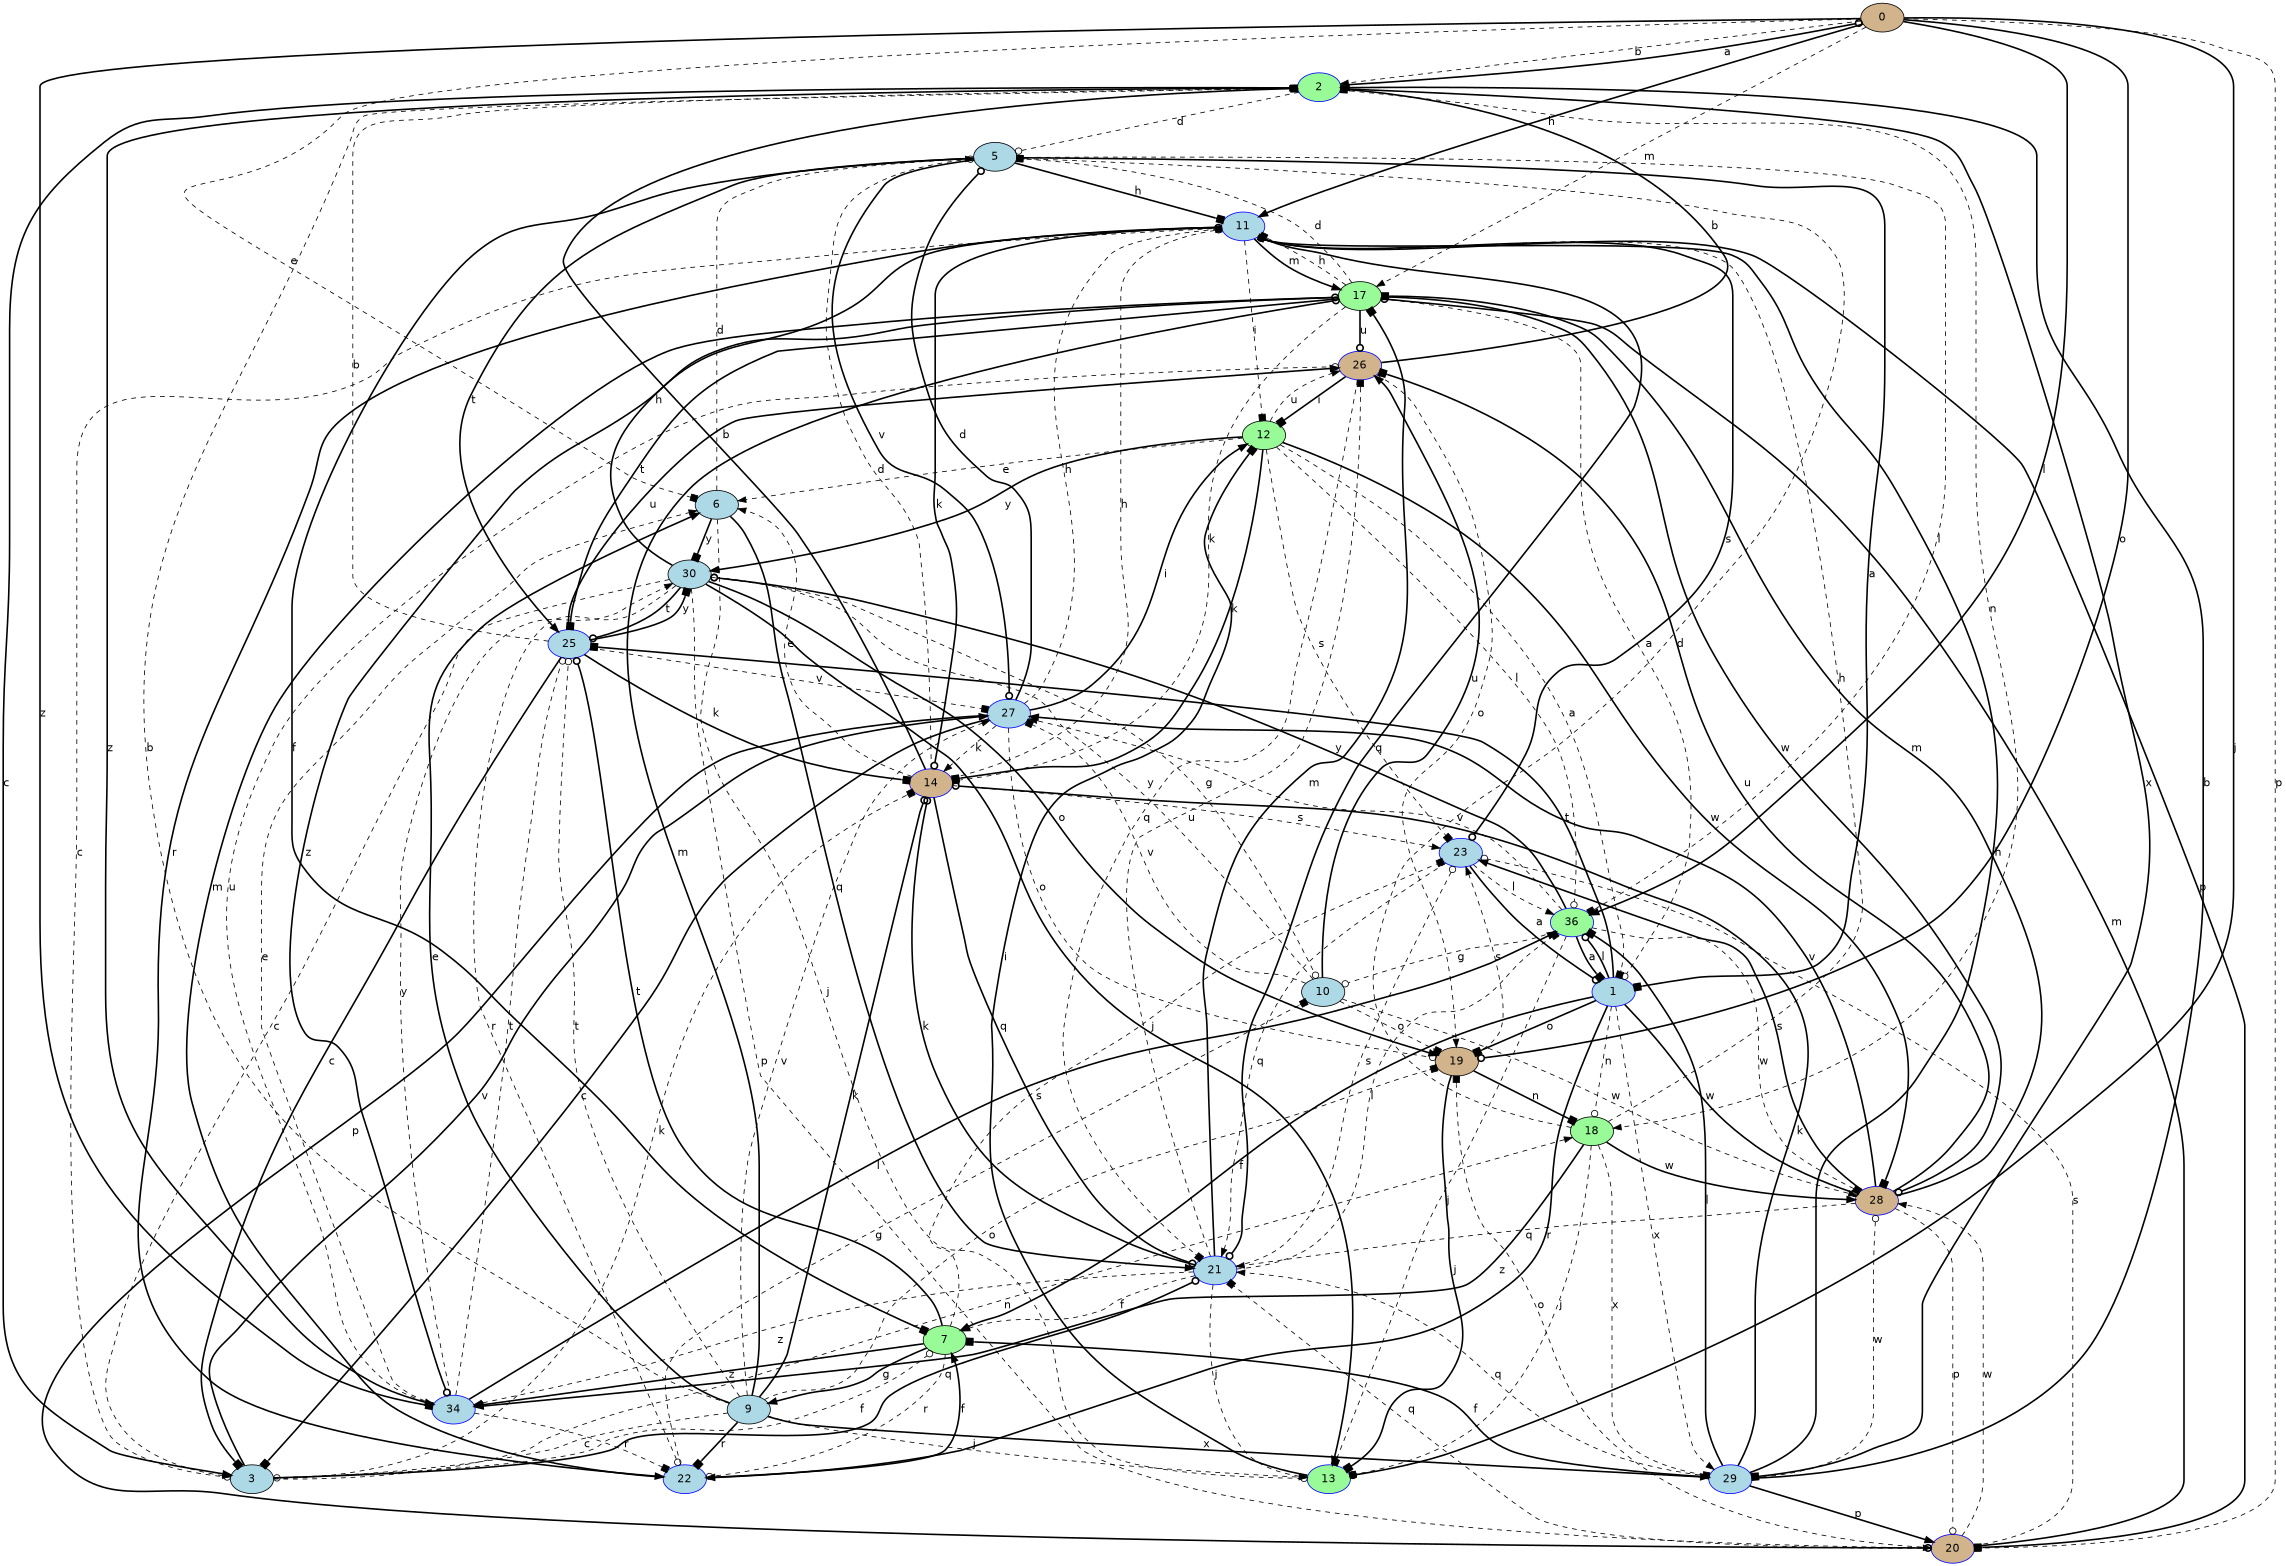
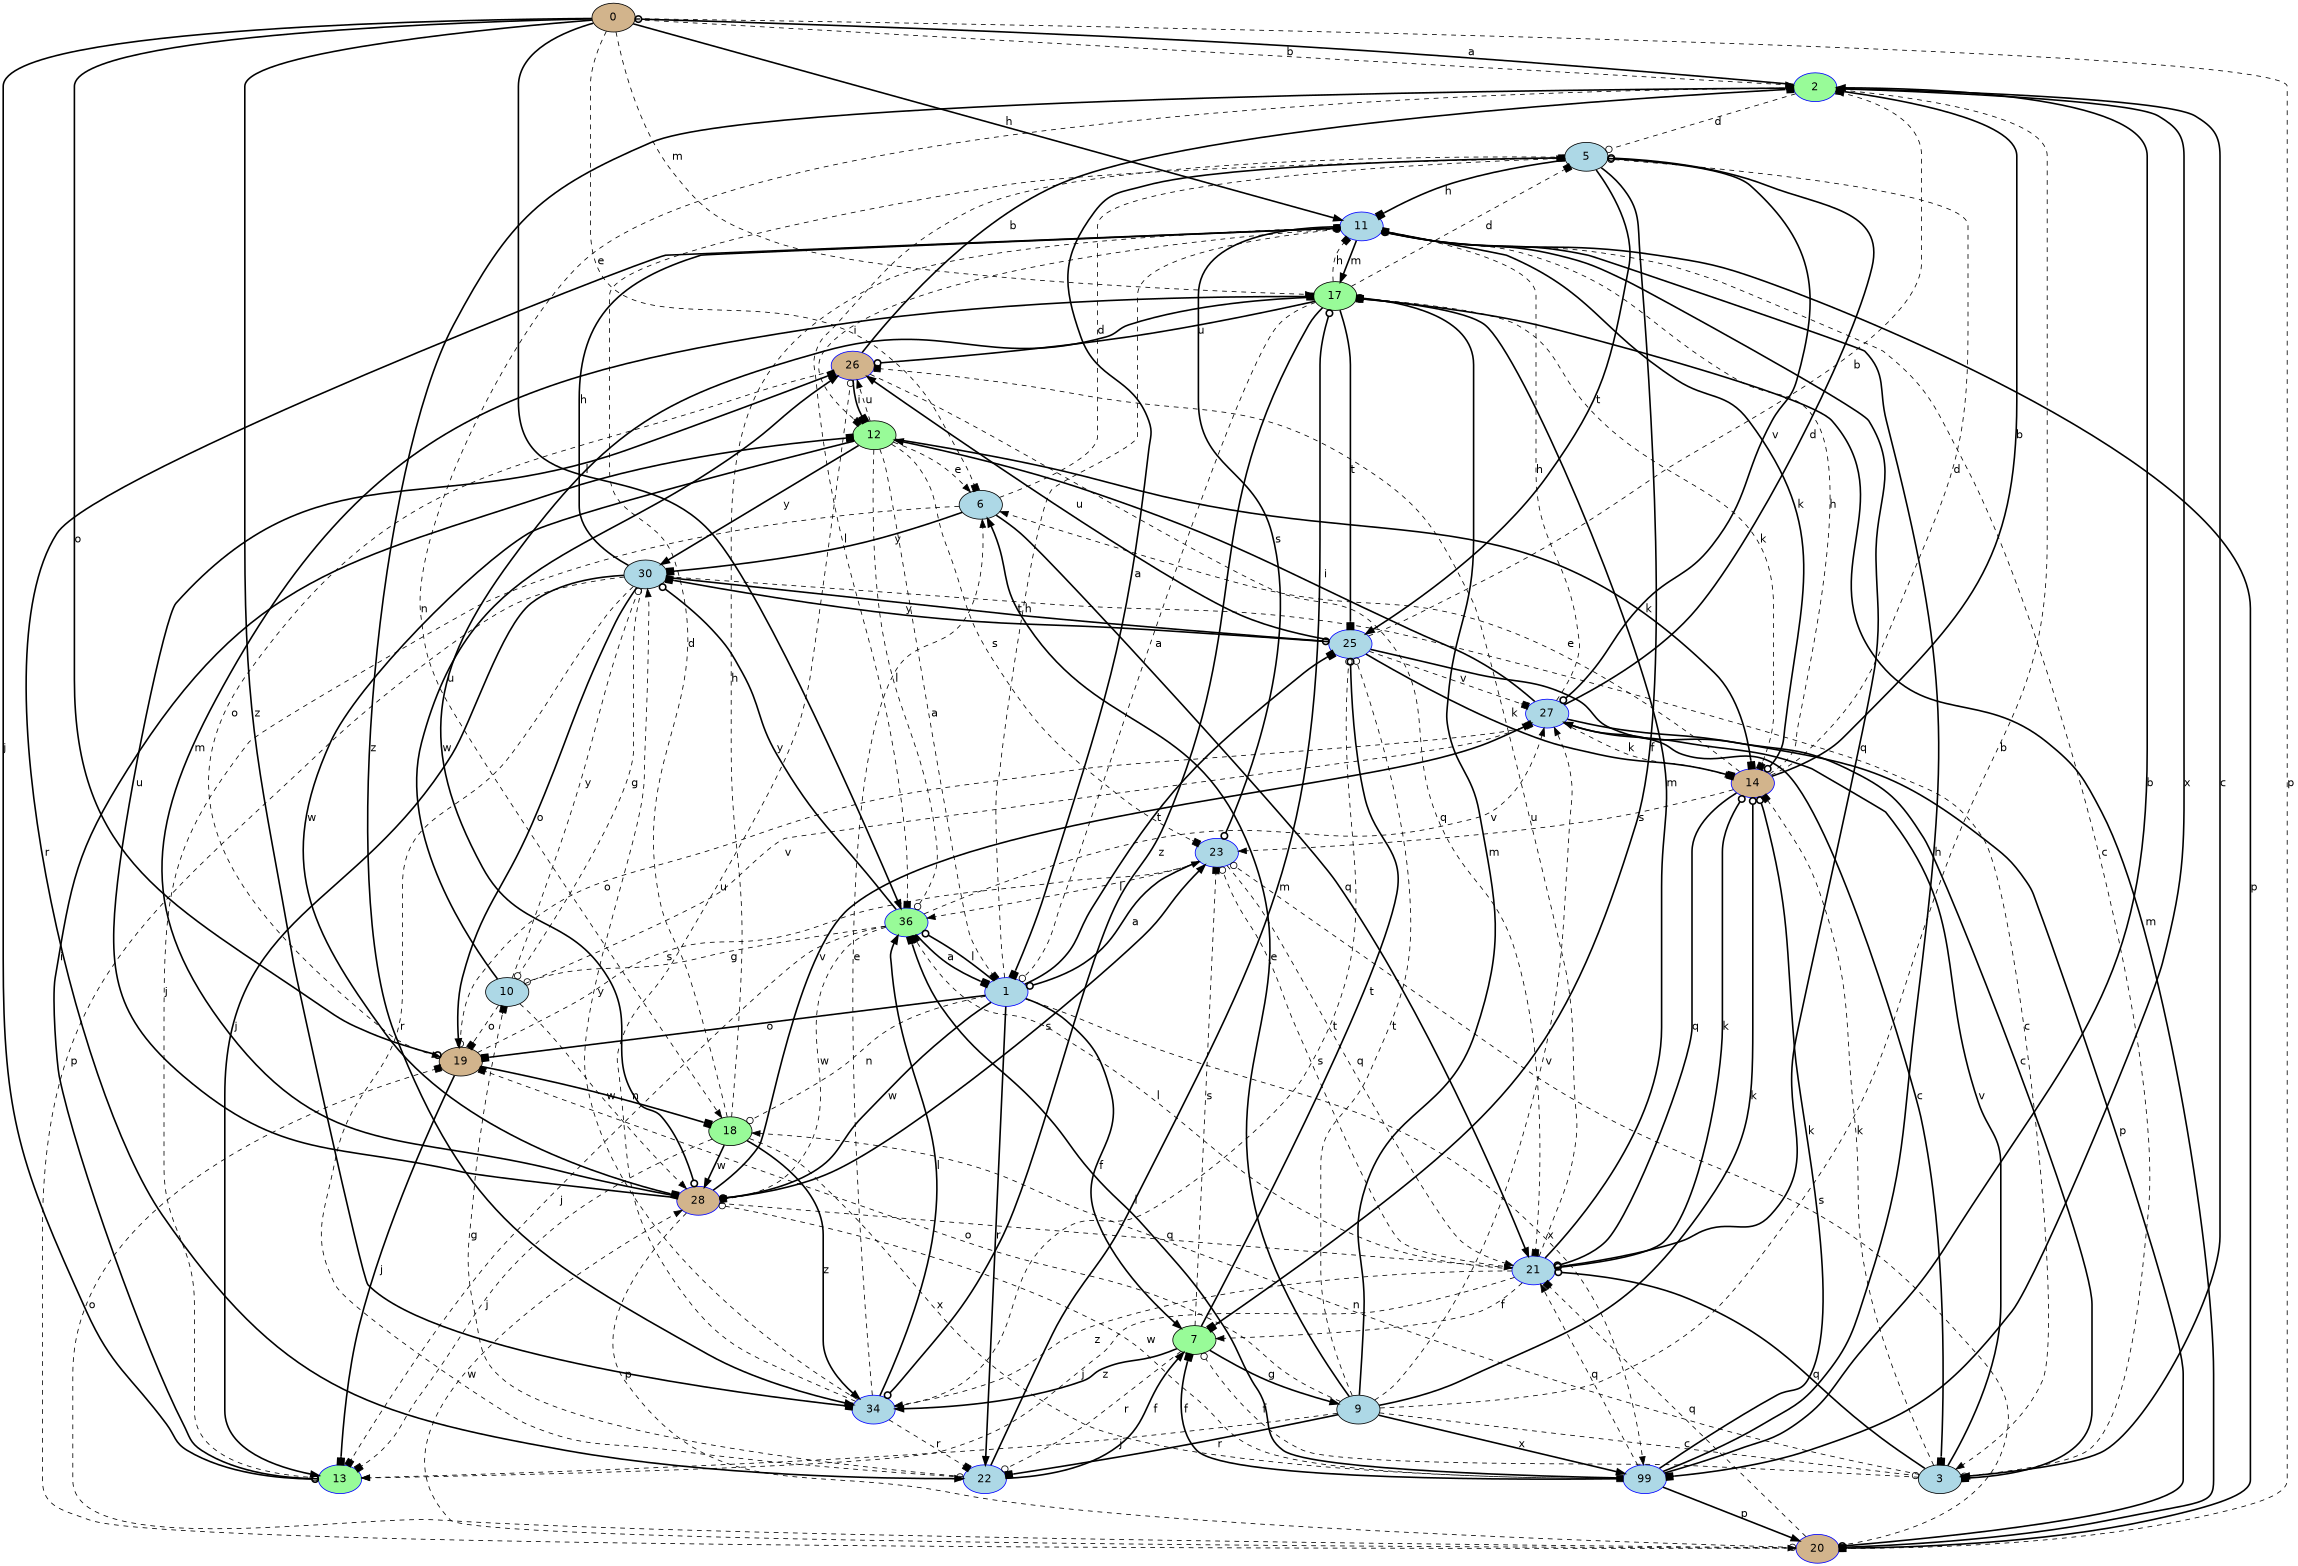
  strict digraph {
    fontname="DejaVu Sans"
    node [color=blue fillcolor=lightblue fontname="DejaVu Sans" style=filled]
    edge [arrowhead=normal fontname="DejaVu Sans" style=bold]
    0 [color=black fillcolor=tan]
    2 [fillcolor=palegreen]
    6 [color=black]
    11
    13 [fillcolor=palegreen]
    n6 [fillcolor=palegreen label=36]
    17 [color=black fillcolor=palegreen]
    19 [color=black fillcolor=tan]
    20 [fillcolor=tan]
    34
    18 [color=black fillcolor=palegreen]
-   29
+   29 [label=99]
    3 [color=black]
    5 [color=black]
    21
    30 [color=black]
    22
    14 [fillcolor=tan]
    23
    12 [color=black fillcolor=palegreen]
    1
    28 [fillcolor=tan]
    27
    10 [color=black]
    25
    26 [fillcolor=tan]
    7 [color=black fillcolor=palegreen]
    9 [color=black]
    0 -> 2 [label=b style=dashed]
    0 -> 6 [arrowhead=box label=e style=dashed]
    0 -> 11 [label=h]
    0 -> 13 [arrowhead=odot label=j]
    0 -> n6 [label=l]
    0 -> 17 [label=m style=dashed]
    0 -> 19 [arrowhead=odot label=o]
    0 -> 20 [arrowhead=box label=p style=dashed]
    0 -> 34 [arrowhead=box label=z]
    2 -> 0 [arrowhead=odot label=a]
    2 -> 34 [label=z]
    2 -> 18 [label=n style=dashed]
    2 -> 29 [arrowhead=box label=x]
    2 -> 3 [label=c]
    2 -> 5 [arrowhead=odot label=d style=dashed]
    6 -> 13 [arrowhead=odot label=j style=dashed]
    6 -> 5 [label=d style=dashed]
    6 -> 21 [label=q]
    6 -> 30 [arrowhead=box label=y]
    11 -> 17 [label=m]
    11 -> 20 [arrowhead=box label=p]
    11 -> 3 [arrowhead=odot label=c style=dashed]
    11 -> 21 [arrowhead=odot label=q]
    11 -> 22 [label=r]
    11 -> 14 [arrowhead=odot label=k]
    11 -> 23 [arrowhead=odot label=s]
    11 -> 12 [arrowhead=box label=i style=dashed]
    13 -> 12 [arrowhead=box label=i]
    n6 -> 13 [arrowhead=box label=j style=dashed]
    n6 -> 30 [arrowhead=odot label=y]
    n6 -> 1 [arrowhead=box label=a]
    n6 -> 28 [arrowhead=box label=w style=dashed]
    n6 -> 27 [label=v style=dashed]
    n6 -> 10 [arrowhead=odot label=g style=dashed]
    17 -> 11 [arrowhead=box label=h style=dashed]
    17 -> 34 [arrowhead=odot label=z]
    17 -> 5 [arrowhead=box label=d style=dashed]
    17 -> 14 [arrowhead=box label=k style=dashed]
    17 -> 1 [arrowhead=odot label=a style=dashed]
    17 -> 28 [arrowhead=odot label=w]
    17 -> 25 [arrowhead=box label=t]
    17 -> 26 [arrowhead=odot label=u]
    19 -> 13 [arrowhead=box label=j]
    19 -> 18 [arrowhead=box label=n]
    19 -> 23 [label=s style=dashed]
    20 -> 17 [arrowhead=odot label=m]
    20 -> 19 [arrowhead=box label=o style=dashed]
    20 -> 21 [arrowhead=box label=q style=dashed]
    20 -> 23 [arrowhead=odot label=s style=dashed]
    20 -> 28 [label=w style=dashed]
    34 -> 6 [label=e style=dashed]
    34 -> n6 [label=l]
    34 -> 30 [label=y style=dashed]
    34 -> 22 [arrowhead=box label=r style=dashed]
    34 -> 25 [arrowhead=odot label=t style=dashed]
    34 -> 26 [arrowhead=odot label=u style=dashed]
    18 -> 11 [arrowhead=box label=h style=dashed]
    18 -> 13 [arrowhead=box label=j style=dashed]
    18 -> 34 [label=z]
    18 -> 29 [arrowhead=box label=x style=dashed]
    18 -> 5 [arrowhead=box label=d style=dashed]
    18 -> 28 [label=w]
    29 -> 2 [label=b]
    29 -> 11 [arrowhead=odot label=h]
    29 -> n6 [arrowhead=box label=l]
    29 -> 20 [label=p]
    29 -> 21 [label=q style=dashed]
    29 -> 14 [arrowhead=odot label=k]
    29 -> 28 [arrowhead=odot label=w style=dashed]
    29 -> 7 [arrowhead=box label=f]
    3 -> 18 [label=n style=dashed]
    3 -> 21 [arrowhead=odot label=q]
    3 -> 14 [arrowhead=box label=k style=dashed]
    3 -> 27 [label=v]
    3 -> 7 [arrowhead=odot label=f style=dashed]
    5 -> 11 [arrowhead=box label=h]
    5 -> n6 [arrowhead=box label=l style=dashed]
    5 -> 1 [arrowhead=box label=a]
    5 -> 27 [arrowhead=odot label=v]
    5 -> 25 [label=t]
    5 -> 7 [arrowhead=box label=f]
    21 -> 13 [label=j style=dashed]
    21 -> n6 [arrowhead=box label=l style=dashed]
    21 -> 17 [arrowhead=box label=m]
    21 -> 34 [label=z style=dashed]
    21 -> 14 [arrowhead=odot label=k]
    21 -> 23 [arrowhead=odot label=s style=dashed]
    21 -> 26 [arrowhead=box label=u style=dashed]
    21 -> 7 [label=f style=dashed]
    30 -> 11 [arrowhead=odot label=h]
    30 -> 13 [label=j]
    30 -> 19 [label=o]
    30 -> 20 [label=p style=dashed]
    30 -> 3 [label=c style=dashed]
    30 -> 22 [arrowhead=odot label=r style=dashed]
    30 -> 10 [arrowhead=odot label=g style=dashed]
    30 -> 25 [arrowhead=odot label=t]
    22 -> 17 [arrowhead=odot label=m]
    22 -> 10 [arrowhead=box label=g style=dashed]
    22 -> 7 [label=f]
    14 -> 2 [arrowhead=box label=b]
    14 -> 6 [label=e style=dashed]
    14 -> 11 [arrowhead=odot label=h style=dashed]
    14 -> 5 [arrowhead=odot label=d style=dashed]
    14 -> 21 [arrowhead=odot label=q]
    14 -> 23 [label=s style=dashed]
    23 -> n6 [label=l style=dashed]
    23 -> 21 [label=q style=dashed]
    23 -> 1 [arrowhead=odot label=a]
    12 -> 6 [label=e style=dashed]
    12 -> n6 [arrowhead=odot label=l style=dashed]
    12 -> 30 [label=y]
    12 -> 14 [arrowhead=box label=k]
    12 -> 23 [arrowhead=box label=s style=dashed]
    12 -> 1 [arrowhead=box label=a style=dashed]
    12 -> 28 [arrowhead=box label=w]
    12 -> 26 [label=u style=dashed]
+   1 -> 11 [arrowhead=odot label=h style=dashed]
    1 -> n6 [arrowhead=odot label=l]
    1 -> 19 [arrowhead=box label=o]
    1 -> 18 [arrowhead=odot label=n style=dashed]
    1 -> 29 [label=x style=dashed]
    1 -> 22 [label=r]
    1 -> 28 [arrowhead=odot label=w]
    1 -> 25 [arrowhead=box label=t]
    1 -> 7 [label=f]
    28 -> 17 [arrowhead=box label=m]
    28 -> 20 [arrowhead=odot label=p style=dashed]
    28 -> 21 [label=q style=dashed]
    28 -> 23 [label=s]
    28 -> 27 [label=v]
    28 -> 26 [arrowhead=box label=u]
    27 -> 11 [arrowhead=box label=h style=dashed]
    27 -> 19 [arrowhead=odot label=o style=dashed]
    27 -> 20 [arrowhead=odot label=p]
    27 -> 3 [arrowhead=box label=c]
    27 -> 5 [arrowhead=odot label=d]
    27 -> 14 [label=k style=dashed]
    27 -> 12 [label=i]
    10 -> 19 [arrowhead=box label=o style=dashed]
    10 -> 30 [arrowhead=odot label=y style=dashed]
    10 -> 28 [label=w style=dashed]
    10 -> 27 [arrowhead=box label=v style=dashed]
    10 -> 26 [label=u]
    25 -> 2 [label=b style=dashed]
    25 -> 3 [arrowhead=box label=c]
    25 -> 30 [arrowhead=box label=y]
    25 -> 14 [arrowhead=box label=k]
    25 -> 27 [arrowhead=box label=v style=dashed]
    25 -> 26 [label=u]
    26 -> 2 [arrowhead=box label=b]
    26 -> 19 [label=o style=dashed]
    26 -> 21 [arrowhead=box label=q style=dashed]
    26 -> 12 [arrowhead=box label=i]
    7 -> 34 [label=z]
    7 -> 22 [arrowhead=odot label=r style=dashed]
    7 -> 23 [arrowhead=box label=s style=dashed]
    7 -> 25 [arrowhead=odot label=t]
    7 -> 9 [label=g]
    9 -> 2 [arrowhead=odot label=b style=dashed]
    9 -> 6 [label=e]
    9 -> 13 [label=j style=dashed]
    9 -> 17 [arrowhead=odot label=m]
    9 -> 19 [arrowhead=box label=o style=dashed]
    9 -> 29 [label=x]
    9 -> 3 [arrowhead=odot label=c style=dashed]
    9 -> 22 [arrowhead=box label=r]
    9 -> 14 [arrowhead=odot label=k]
    9 -> 27 [label=v style=dashed]
    9 -> 25 [arrowhead=odot label=t style=dashed]
  }
